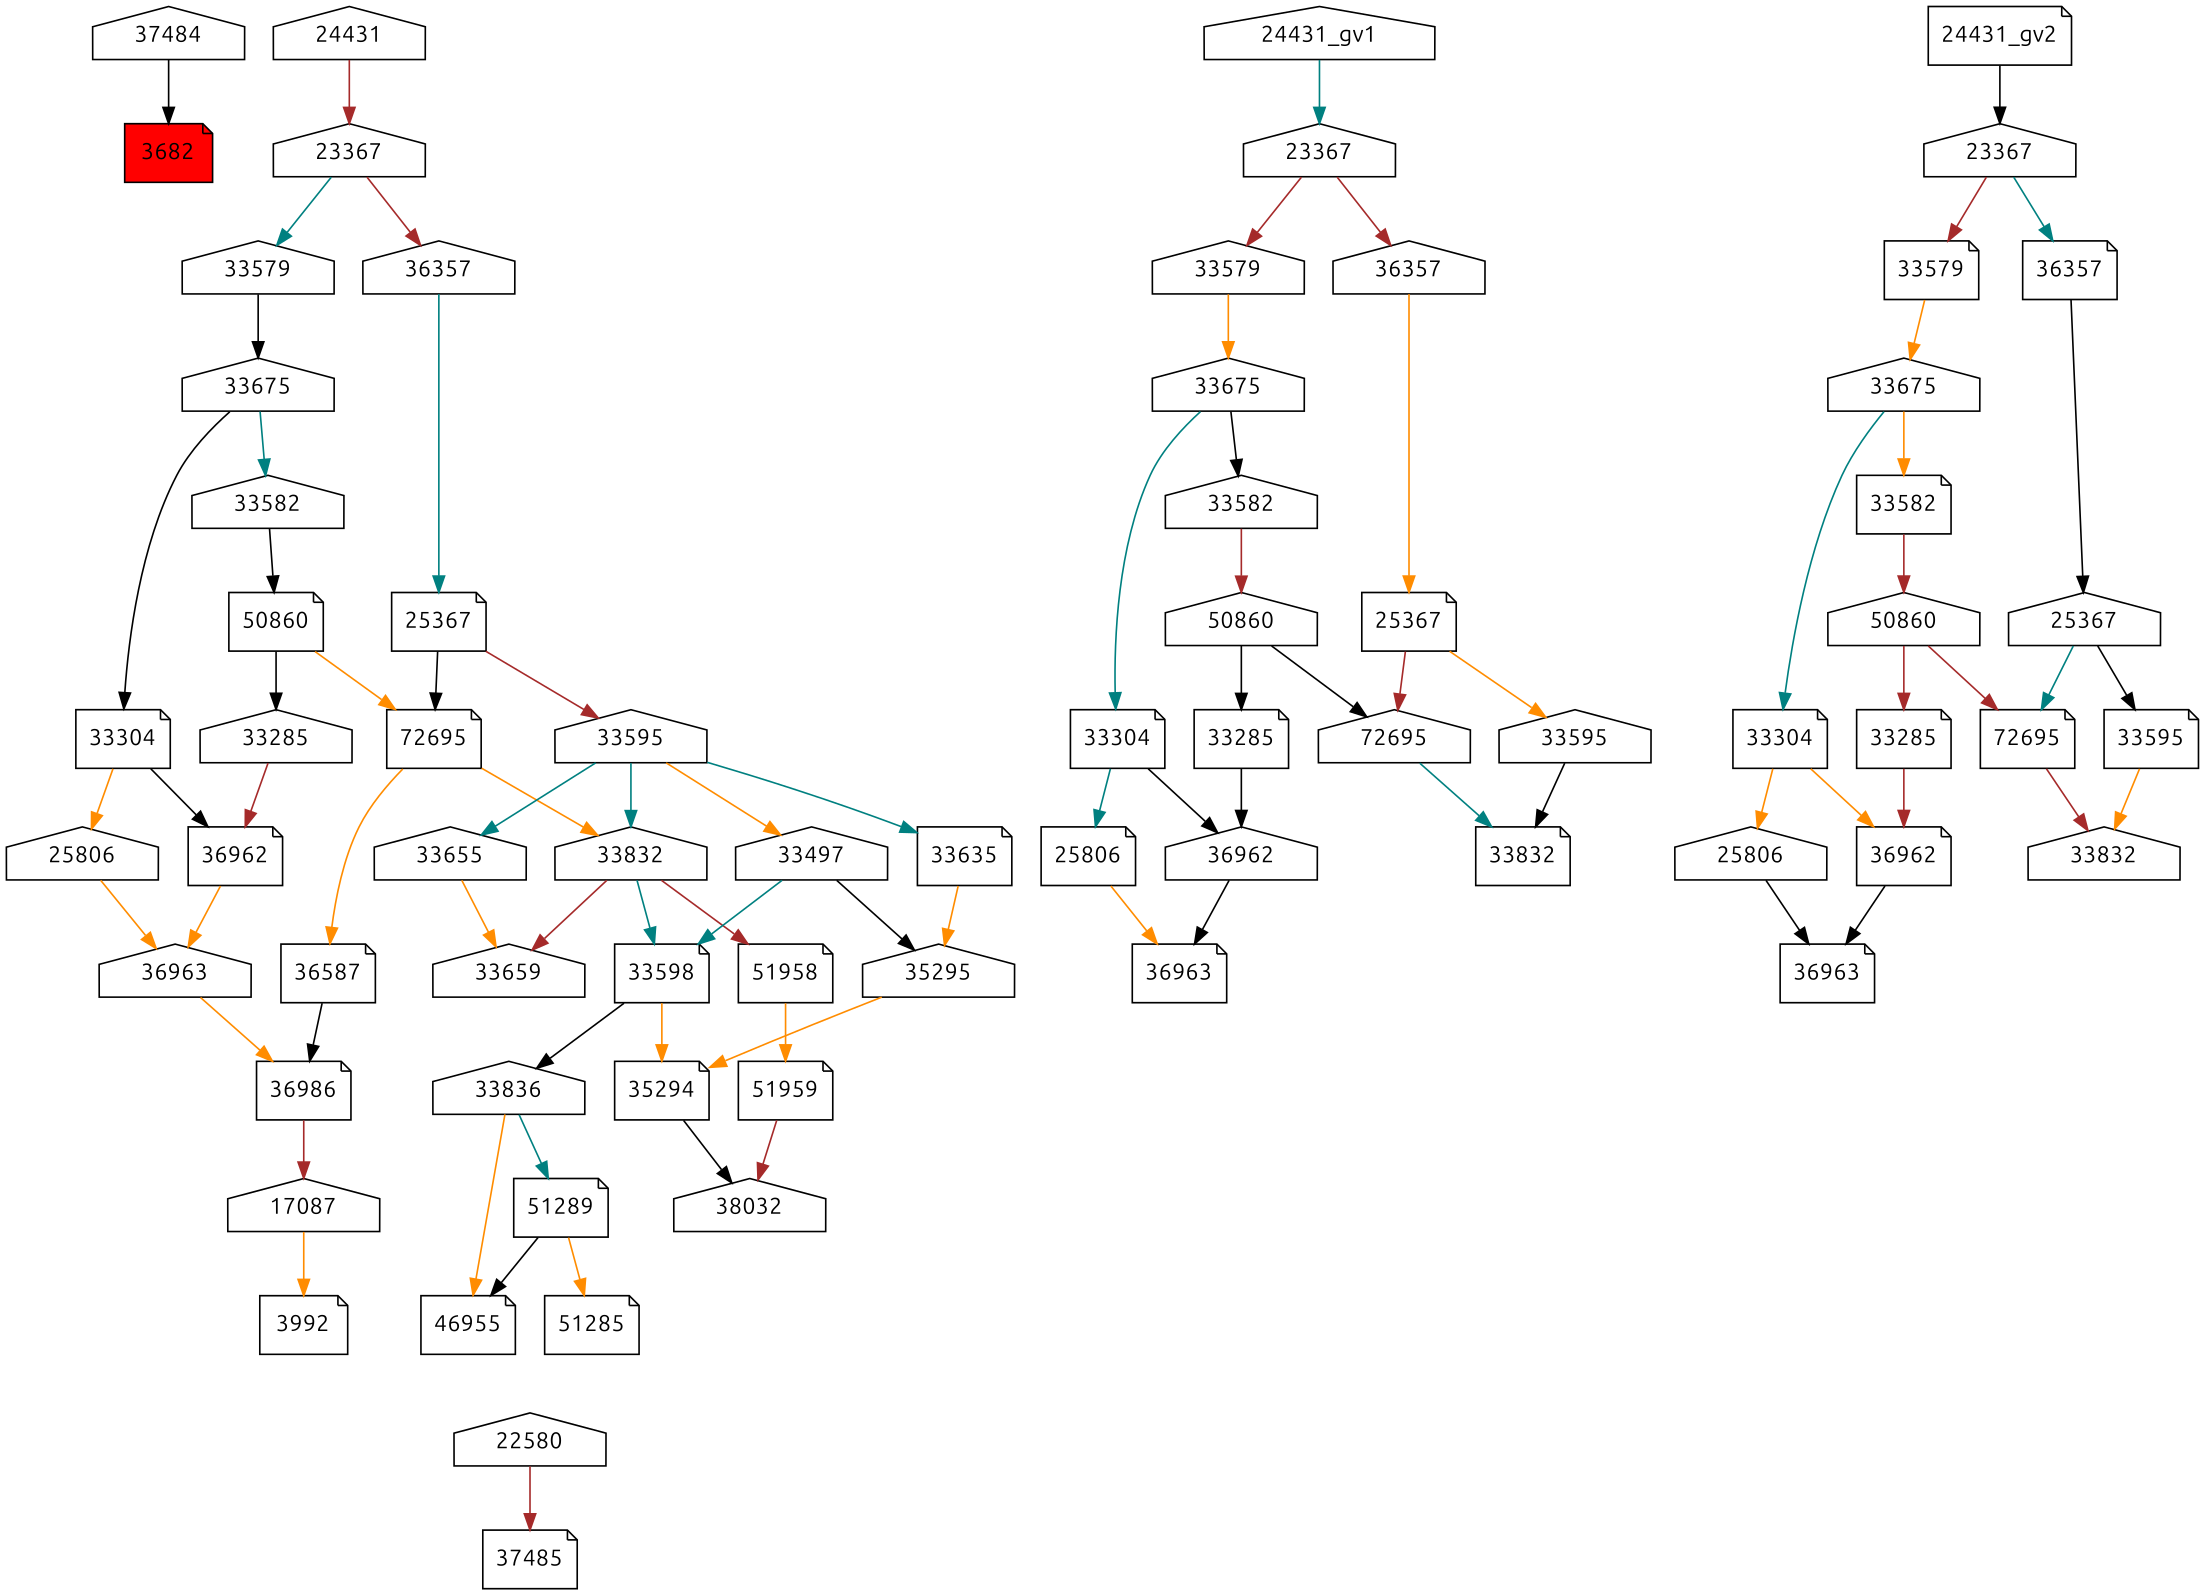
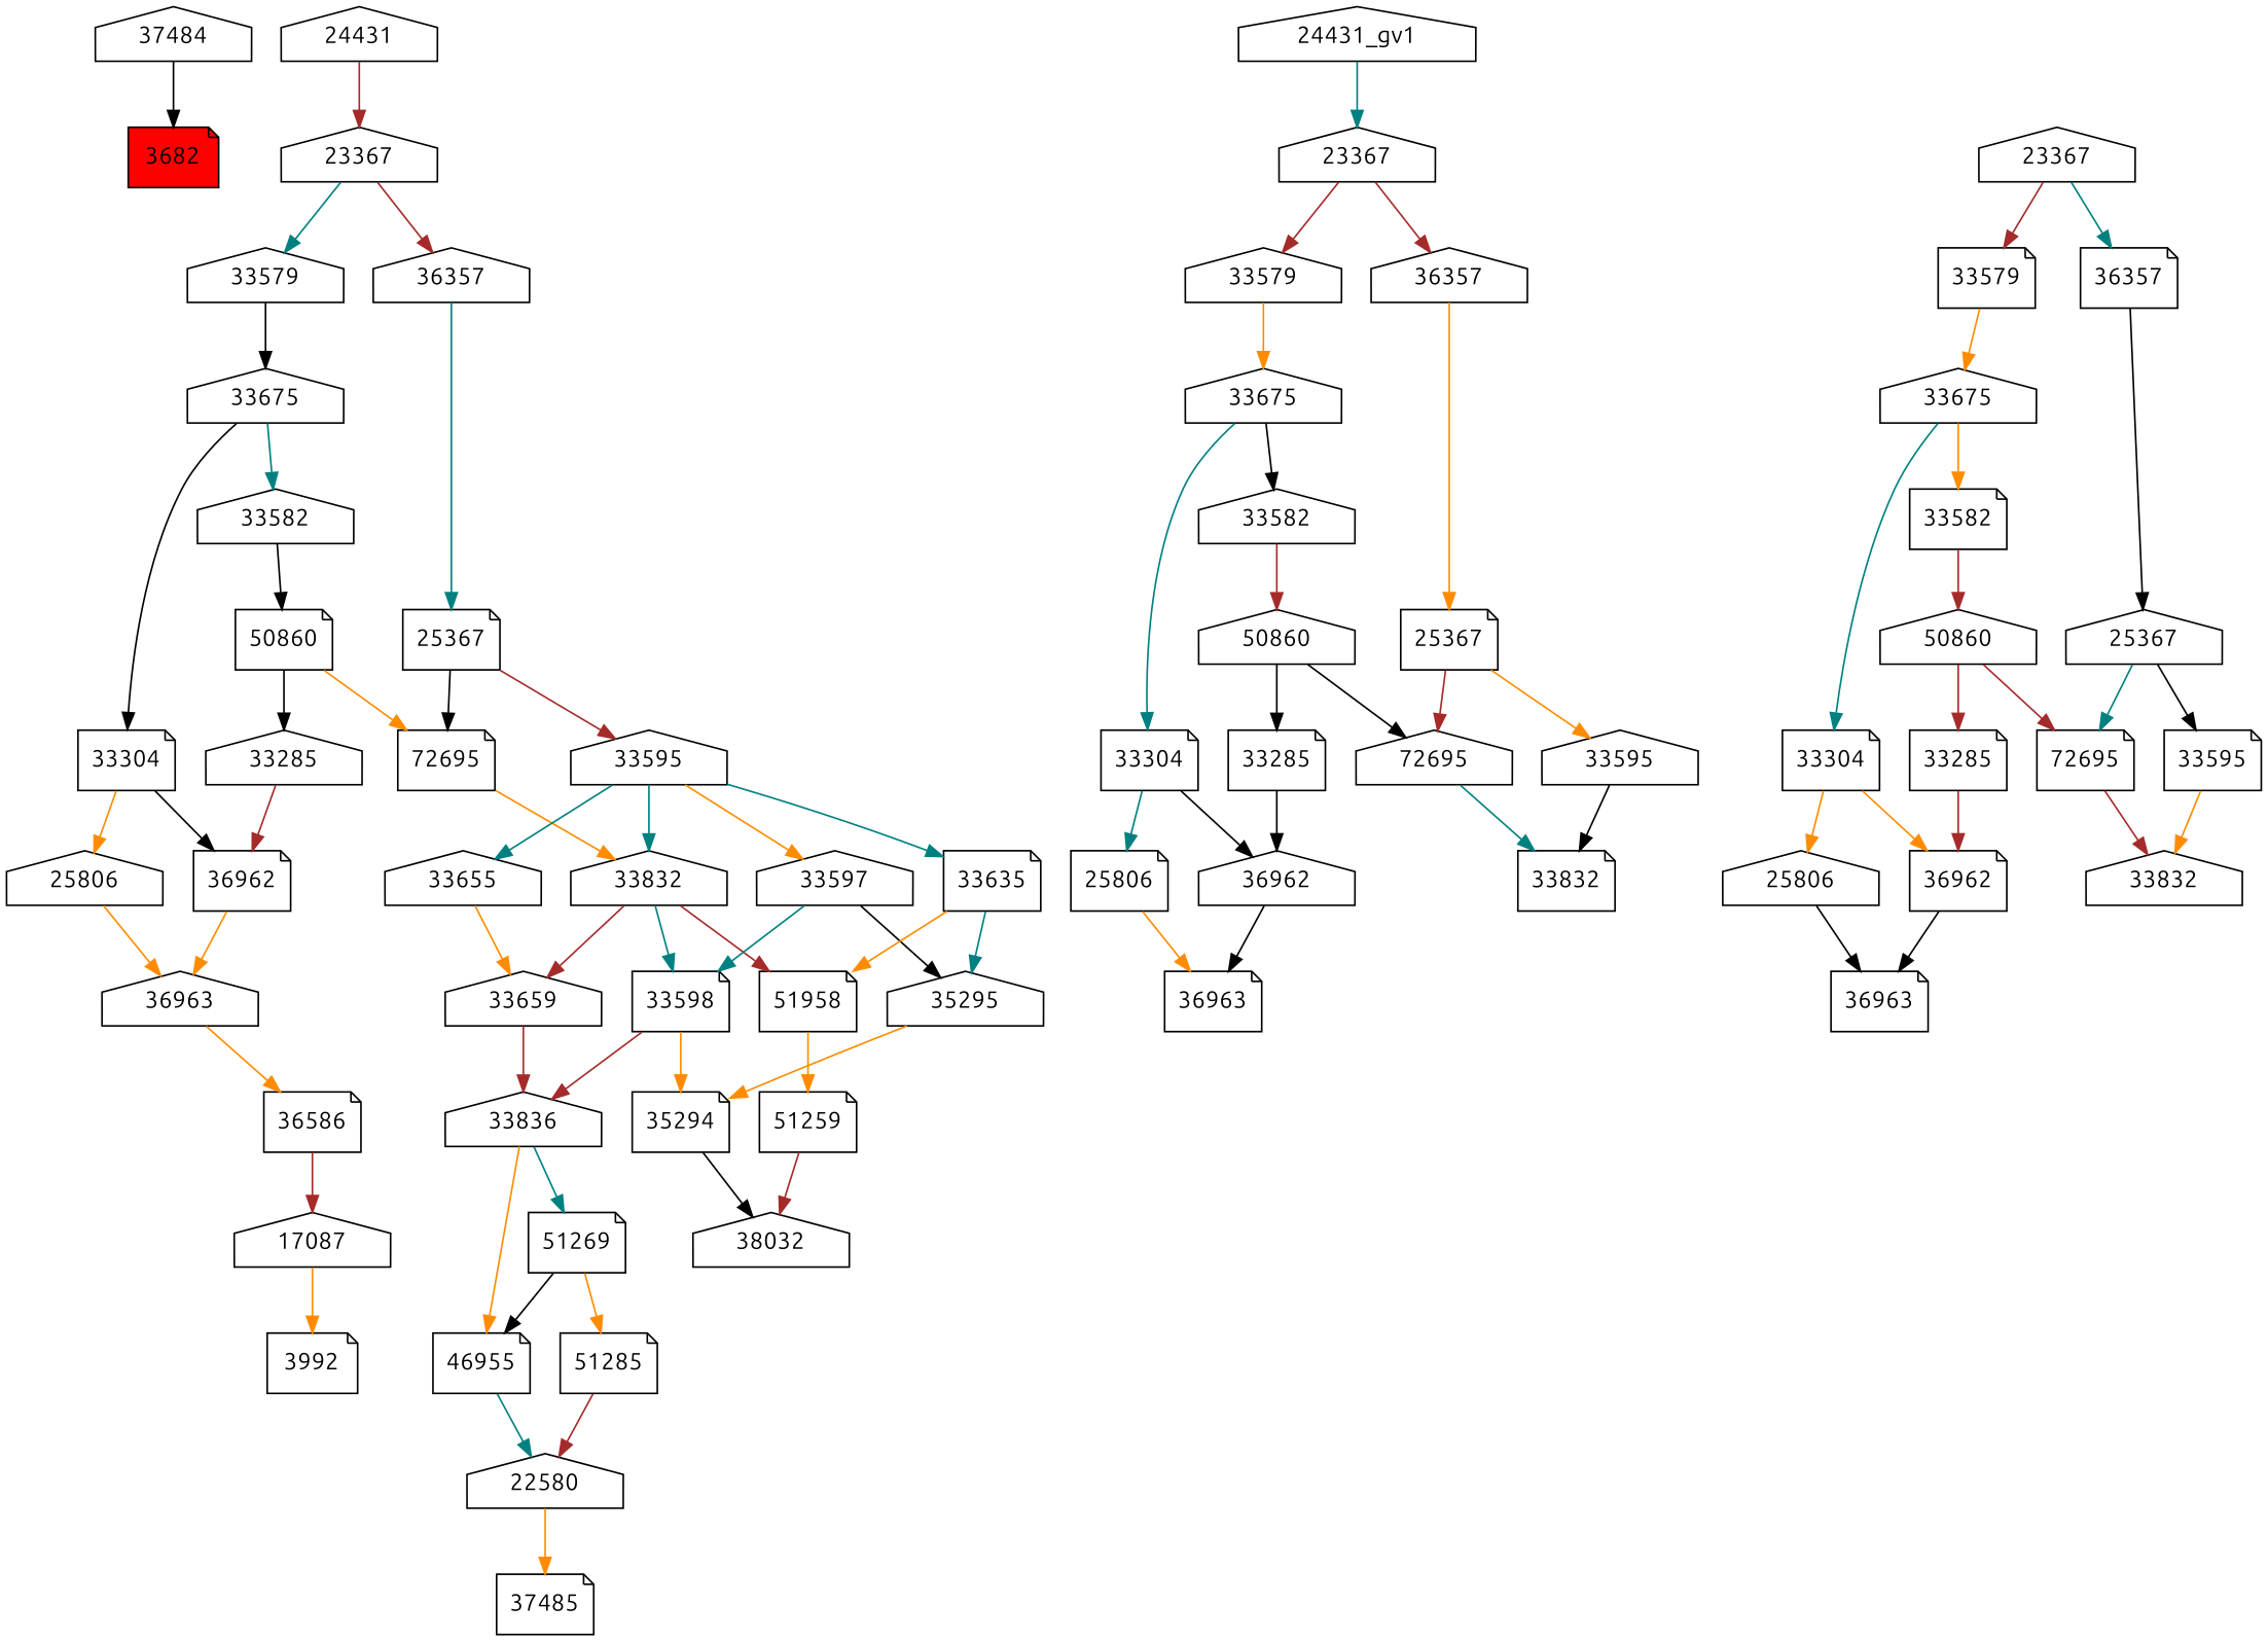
  strict digraph {
    fontname=Ubuntu
    node [fontname=Ubuntu shape=house]
    edge [color=darkorange fontname=Ubuntu]
    n1 [fillcolor=red label=3682 shape=note style=filled]
    n2 [label=37484]
    n3 [label=37485 shape=note]
    n4 [label=22580]
    n5 [label=46955 shape=note]
    n6 [label=51285 shape=note]
    n7 [label=38032]
-   n8 [label=51289 shape=note]
+   n8 [label=51269 shape=note]
    n9 [label=35294 shape=note]
-   n10 [label=51959 shape=note]
+   n10 [label=51259 shape=note]
    n11 [label=33836]
    n12 [label=50860 shape=note]
    n13 [label=72695 shape=note]
    n14 [label=33285]
    n15 [label=33832]
-   n16 [label=36587 shape=note]
    n17 [label=36962 shape=note]
    n18 [label=3992 shape=note]
    n19 [label=33598 shape=note]
    n20 [label=35295]
    n21 [label=51958 shape=note]
    n22 [label=33659]
    n23 [label=33582]
    n24 [label=17087]
-   n25 [label=33497]
+   n25 [label=33597]
    n26 [label=33635 shape=note]
    n27 [label=33655]
    n28 [label=33675]
    n29 [label=33304 shape=note]
    n30 [label=25806]
-   n31 [label=36986 shape=note]
+   n31 [label=36586 shape=note]
    n32 [label=33595]
    n33 [label=33579]
    n34 [label=36963]
    n35 [label=25367 shape=note]
    n36 [label=23367]
    n37 [label=36357]
    n38 [label=24431]
    n39 [label=50860]
    n40 [label=72695]
    n41 [label=33285 shape=note]
    n42 [label=33832 shape=note]
    n43 [label=36962]
    n44 [label=33582]
    n45 [label=33675]
    n46 [label=33304 shape=note]
    n47 [label=25806 shape=note]
    n48 [label=33595]
    n49 [label=33579]
    n50 [label=25367 shape=note]
    n51 [label=23367]
    n52 [label=36357]
    n53 [label=36963 shape=note]
    "24431_gv1"
    n55 [label=50860]
    n56 [label=72695 shape=note]
    n57 [label=33285 shape=note]
    n58 [label=33832]
    n59 [label=36962 shape=note]
    n60 [label=33582 shape=note]
    n61 [label=33675]
    n62 [label=33304 shape=note]
    n63 [label=25806]
    n64 [label=33595 shape=note]
    n65 [label=33579 shape=note]
    n66 [label=25367]
    n67 [label=23367]
    n68 [label=36357 shape=note]
    n69 [label=36963 shape=note]
-   "24431_gv2" [shape=note]
    subgraph sub_1 {
      n1
      n2
      n3
      n4
      n5
      n6
      n7
      n8
      n9
      n10
      n11
      n12
      n13
      n14
      n15
-     n16
      n17
      n18
      n19
      n20
      n21
      n22
      n23
      n24
      n25
      n26
      n27
      n28
      n29
      n30
      n31
      n32
      n33
      n34
      n35
      n36
      n37
      n38
    }
    subgraph sub_2 {
      n39
      n40
      n41
      n42
      n43
      n44
      n45
      n46
      n47
      n48
      n49
      n50
      n51
      n52
      n53
      "24431_gv1"
    }
    subgraph sub_3 {
      n55
      n56
      n57
      n58
      n59
      n60
      n61
      n62
      n63
      n64
      n65
      n66
      n67
      n68
      n69
-     "24431_gv2"
    }
    n2 -> n1 [color=black]
-   n4 -> n3 [color=brown]
+   n4 -> n3
+   n5 -> n4 [color=teal]
+   n6 -> n4 [color=brown]
    n8 -> n5 [color=black]
    n8 -> n6
    n9 -> n7 [color=black]
    n10 -> n7 [color=brown]
    n11 -> n5
    n11 -> n8 [color=teal]
    n12 -> n13
    n12 -> n14 [color=black]
    n13 -> n15
-   n13 -> n16
    n14 -> n17 [color=brown]
    n15 -> n19 [color=teal]
    n15 -> n21 [color=brown]
    n15 -> n22 [color=brown]
-   n16 -> n31 [color=black]
    n17 -> n34
    n19 -> n9
-   n19 -> n11 [color=black]
+   n19 -> n11 [color=brown]
    n20 -> n9
    n21 -> n10
+   n22 -> n11 [color=brown]
    n23 -> n12 [color=black]
    n24 -> n18
    n25 -> n19 [color=teal]
    n25 -> n20 [color=black]
-   n26 -> n20
+   n26 -> n20 [color=teal]
+   n26 -> n21
    n27 -> n22
    n28 -> n23 [color=teal]
    n28 -> n29 [color=black]
    n29 -> n17 [color=black]
    n29 -> n30
    n30 -> n34
    n31 -> n24 [color=brown]
    n32 -> n15 [color=teal]
    n32 -> n25
    n32 -> n26 [color=teal]
    n32 -> n27 [color=teal]
    n33 -> n28 [color=black]
    n34 -> n31
    n35 -> n13 [color=black]
    n35 -> n32 [color=brown]
    n36 -> n33 [color=teal]
    n36 -> n37 [color=brown]
    n37 -> n35 [color=teal]
    n38 -> n36 [color=brown]
    n39 -> n40 [color=black]
    n39 -> n41 [color=black]
    n40 -> n42 [color=teal]
    n41 -> n43 [color=black]
    n43 -> n53 [color=black]
    n44 -> n39 [color=brown]
    n45 -> n44 [color=black]
    n45 -> n46 [color=teal]
    n46 -> n43 [color=black]
    n46 -> n47 [color=teal]
    n47 -> n53
    n48 -> n42 [color=black]
    n49 -> n45
    n50 -> n40 [color=brown]
    n50 -> n48
    n51 -> n49 [color=brown]
    n51 -> n52 [color=brown]
    n52 -> n50
    "24431_gv1" -> n51 [color=teal]
    n55 -> n56 [color=brown]
    n55 -> n57 [color=brown]
    n56 -> n58 [color=brown]
    n57 -> n59 [color=brown]
    n59 -> n69 [color=black]
    n60 -> n55 [color=brown]
    n61 -> n60
    n61 -> n62 [color=teal]
    n62 -> n59
    n62 -> n63
    n63 -> n69 [color=black]
    n64 -> n58
    n65 -> n61
    n66 -> n56 [color=teal]
    n66 -> n64 [color=black]
    n67 -> n65 [color=brown]
    n67 -> n68 [color=teal]
    n68 -> n66 [color=black]
-   "24431_gv2" -> n67 [color=black]
  }
